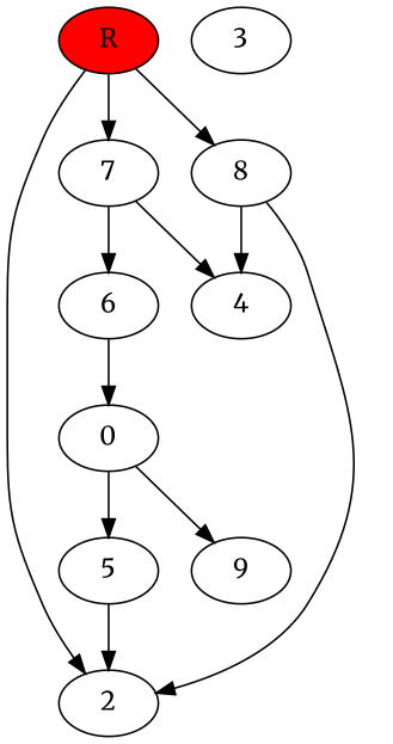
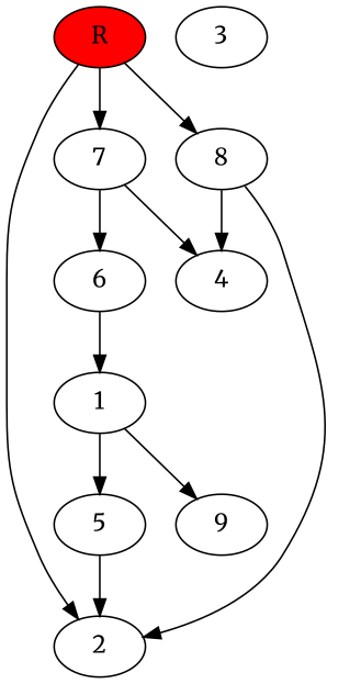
  digraph {
    fontname=Merriweather
    node [fontname=Merriweather]
    edge [fontname=Merriweather]
-   1 [label=0]
+   1
    5
    9
    2
    3
    7
    6
    4
    8
    R [fillcolor="#ff0000" style=filled]
    1 -> 5
    1 -> 9
    5 -> 2
    7 -> 6
    7 -> 4
    6 -> 1
    8 -> 2
    8 -> 4
    R -> 2
    R -> 7
    R -> 8
  }
